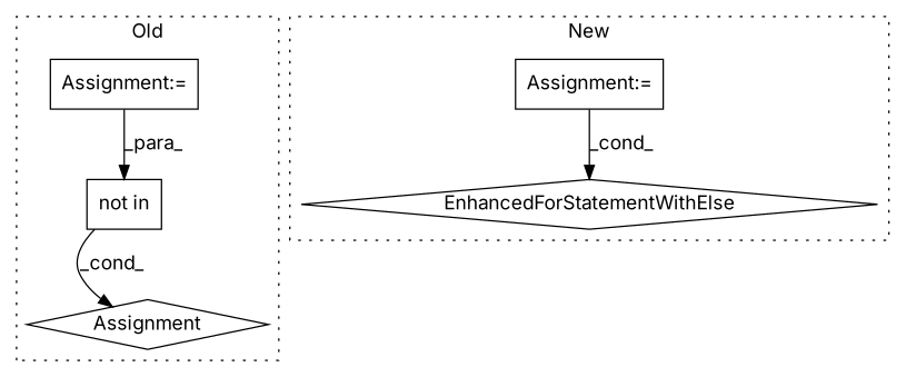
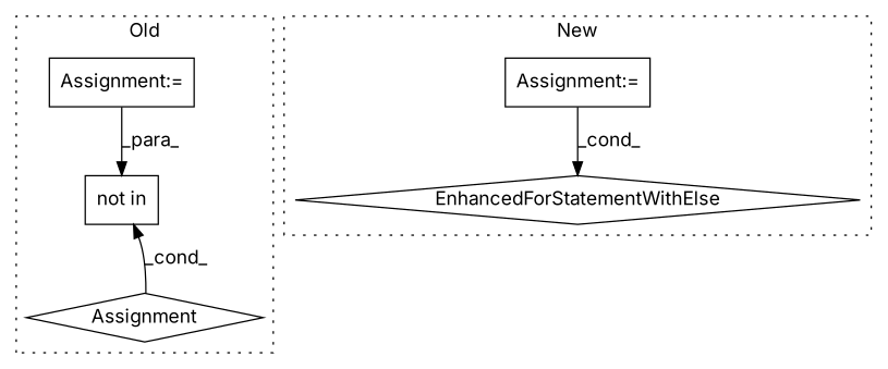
  digraph {
    fontname=Inter
    node [a=7 fontname=Inter l="57,88" s="1046,1128" shape=box]
    edge [fontname=Inter]
    n1 [a=108 l=31 label="not in" s=1310]
    n2 [l=2 label="Assignment:=" s=1135]
    n3 [a=25 l="10,2" label=Assignment s="1300,1341" shape=diamond]
    n4 [a=115 label=EnhancedForStatementWithElse shape=diamond]
    n5 [label="Assignment:="]
    subgraph cluster_1 {
      label=Old
      style=dotted
      n1
      n2
      n3
    }
    subgraph cluster_2 {
      label=New
      style=dotted
      n4
      n5
    }
-   n1 -> n3 [label=_cond_]
+   n3 -> n1 [label=_cond_]
    n2 -> n1 [label=_para_]
    n5 -> n4 [label=_cond_]
  }
